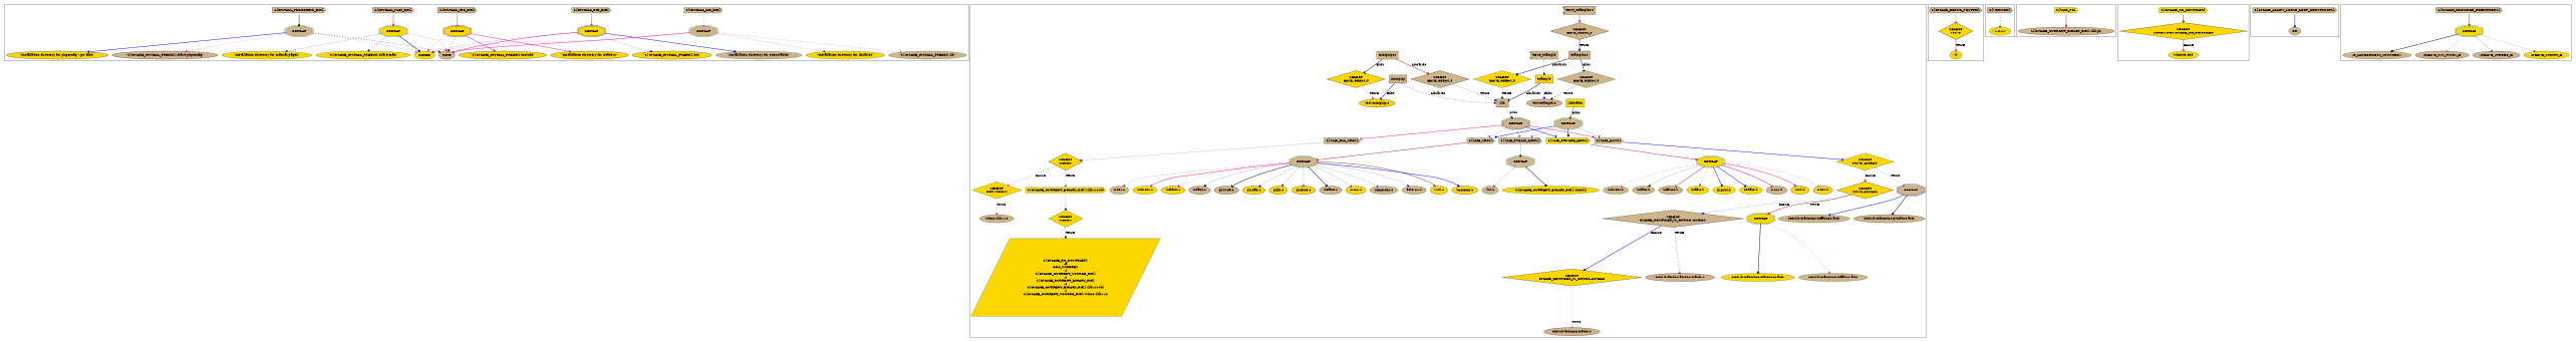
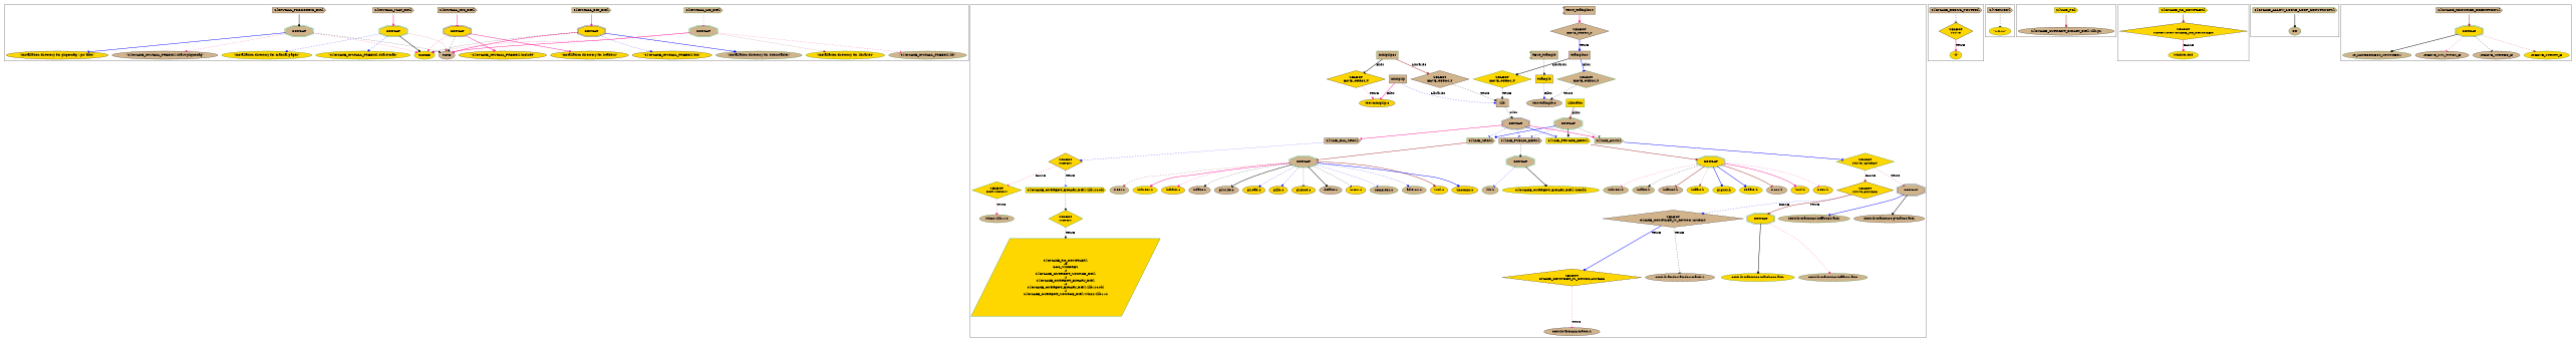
  digraph {
    node [color=darkgreen fillcolor=tan shape=ellipse style=filled]
    edge [arrowhead=diamond color=black style=dashed]
    n1 [label="\"Installation directory for executables\""]
    n2 [color=black fillcolor=gold label=CONCAT shape=doubleoctagon]
    n3 [color=black label=PATH]
    n4 [fillcolor=gold label=CACHE]
    n5 [color=black fillcolor=gold label="\"${CMAKE_INSTALL_PREFIX}/bin\""]
    n6 [label="${INSTALL_BIN_DIR}" shape=cds]
    n7 [label=CONCAT shape=doubleoctagon]
    n8 [fillcolor=gold label="\"Installation directory for libraries\""]
    n9 [label="\"${CMAKE_INSTALL_PREFIX}/lib\""]
    n10 [label="${INSTALL_LIB_DIR}" shape=cds]
    n11 [color=black fillcolor=gold label=CONCAT shape=doubleoctagon]
    n12 [color=black fillcolor=gold label="\"Installation directory for headers\""]
    n13 [color=black fillcolor=gold label="\"${CMAKE_INSTALL_PREFIX}/include\""]
    n14 [color=black label="${INSTALL_INC_DIR}" shape=cds]
    n15 [fillcolor=gold label=CONCAT shape=doubleoctagon]
    n16 [fillcolor=gold label="\"Installation directory for manual pages\""]
    n17 [fillcolor=gold label="\"${CMAKE_INSTALL_PREFIX}/share/man\""]
    n18 [color=black label="${INSTALL_MAN_DIR}" shape=cds]
    n19 [label=CONCAT shape=doubleoctagon]
    n20 [color=black fillcolor=gold label="\"Installation directory for pkgconfig (.pc) files\""]
    n21 [color=black label="\"${CMAKE_INSTALL_PREFIX}/share/pkgconfig\""]
    n22 [color=black label="${INSTALL_PKGCONFIG_DIR}" shape=cds]
    n23 [label="${ZLIB_ASMS}" shape=cds]
    n24 [fillcolor=gold label="SELECT\nMSVC,(AMD64)" shape=diamond]
    n25 [label=CONCAT shape=doubleoctagon]
    n26 [fillcolor=gold label="${ZLIB_PRIVATE_HDRS}" shape=cds]
    n27 [color=black label="${ZLIB_PUBLIC_HDRS}" shape=cds]
    n28 [label="${ZLIB_SRCS}" shape=cds]
    n29 [fillcolor=gold label=zlibstatic shape=box]
    n30 [fillcolor=gold label=CONCAT shape=doubleoctagon]
    n31 [color=black label=CONCAT shape=doubleoctagon]
    n32 [color=black label="${ZLIB_DLL_SRCS}" shape=cds]
    n33 [color=black label=zlib shape=box]
    n34 [color=black fillcolor=gold label=example shape=box]
    n35 [color=black label="test/example.c"]
    n36 [label=TEST_example shape=component]
    n37 [label="SELECT\nHAVE_OFF64_T" shape=diamond]
    n38 [color=black label=example64 shape=box]
    n39 [fillcolor=gold label="SELECT\nHAVE_OFF64_T" shape=diamond]
    n40 [color=black label="SELECT\nHAVE_OFF64_T" shape=diamond]
    n41 [color=black label=TEST_example64 shape=component]
    n42 [color=black label=minigzip shape=box]
    n43 [color=black fillcolor=gold label="test/minigzip.c"]
    n44 [color=black fillcolor=gold label="SELECT\nHAVE_OFF64_T" shape=diamond]
    n45 [label=minigzip64 shape=box]
    n46 [color=black label="SELECT\nHAVE_OFF64_T" shape=diamond]
    n47 [label=CONCAT shape=doubleoctagon]
    n48 [label="zlib.h"]
    n49 [fillcolor=gold label="${CMAKE_CURRENT_BINARY_DIR}/zconf.h"]
    n50 [color=black fillcolor=gold label="SELECT\nMINGW" shape=diamond]
    n51 [fillcolor=gold label="SELECT\nNOT MINGW" shape=diamond]
    n52 [fillcolor=gold label="${CMAKE_CURRENT_BINARY_DIR}/zlib1rc.obj" shape=cds]
    n53 [label="win32/zlib1.rc"]
    n54 [fillcolor=gold label="SELECT\nMINGW" shape=diamond]
    n55 [fillcolor=gold label="${CMAKE_RC_COMPILER}\n-D\nGCC_WINDRES\n-I\n${CMAKE_CURRENT_SOURCE_DIR}\n-I\n${CMAKE_CURRENT_BINARY_DIR}\n-o\n${CMAKE_CURRENT_BINARY_DIR}/zlib1rc.obj\n-i\n${CMAKE_CURRENT_SOURCE_DIR}/win32/zlib1.rc" shape=parallelogram]
    n56 [label=CONCAT shape=doubleoctagon]
    n57 [color=black fillcolor=gold label="zutil.c"]
    n58 [color=black fillcolor=gold label="uncompr.c"]
    n59 [label="trees.c"]
    n60 [fillcolor=gold label="inftrees.c"]
    n61 [color=black fillcolor=gold label="infback.c"]
    n62 [color=black label="inflate.c"]
    n63 [color=black label="gzwrite.c"]
    n64 [color=black fillcolor=gold label="gzread.c"]
    n65 [color=black fillcolor=gold label="gzlib.c"]
    n66 [color=black fillcolor=gold label="gzclose.c"]
    n67 [color=black label="deflate.c"]
    n68 [color=black fillcolor=gold label="crc32.c"]
    n69 [label="compress.c"]
    n70 [label="adler32.c"]
    n71 [color=black fillcolor=gold label="zutil.h"]
    n72 [color=black fillcolor=gold label="trees.h"]
    n73 [label="inftrees.h"]
    n74 [label="inflate.h"]
    n75 [color=black label="inffixed.h"]
    n76 [fillcolor=gold label="inffast.h"]
    n77 [fillcolor=gold label="gzguts.h"]
    n78 [fillcolor=gold label="deflate.h"]
    n79 [color=black label="crc32.h"]
    n80 [color=black fillcolor=gold label="SELECT\nMSVC,ASM686" shape=diamond]
    n81 [color=black label=CONCAT shape=doubleoctagon]
    n82 [color=black label="SELECT\nCMAKE_COMPILER_IS_GNUCC,(AMD64)" shape=diamond]
    n83 [fillcolor=gold label=CONCAT shape=doubleoctagon]
    n84 [color=black fillcolor=gold label="SELECT\nCMAKE_COMPILER_IS_GNUCC,ASM686" shape=diamond]
    n85 [color=black label="contrib/amd64/amd64-match.S"]
    n86 [color=black label="contrib/asm686/match.S"]
    n87 [fillcolor=gold label="contrib/masmx86/match686.asm"]
    n88 [label="contrib/masmx86/inffas32.asm"]
    n89 [label="contrib/masmx64/inffasx64.asm"]
    n90 [color=black label="contrib/masmx64/gvmat64.asm"]
    n91 [fillcolor=gold label="\"d\""]
    n92 [color=black fillcolor=gold label="SELECT\nMSVC" shape=diamond]
    n93 [color=black label="${CMAKE_DEBUG_POSTFIX}" shape=cds]
    n94 [color=black label="${VERSION}" shape=cds]
    n95 [fillcolor=gold label="\"1.2.11\""]
    n96 [color=black label="${CMAKE_CURRENT_BINARY_DIR}/zlib.pc"]
    n97 [fillcolor=gold label="${ZLIB_PC}" shape=cds]
    n98 [fillcolor=gold label="windres.exe"]
    n99 [color=black fillcolor=gold label="SELECT\nMINGW,NOT CMAKE_RC_COMPILER" shape=diamond]
    n100 [fillcolor=gold label="${CMAKE_RC_COMPILER}" shape=cds]
    n101 [label="${CMAKE_ALLOW_LOOSE_LOOP_CONSTRUCTS}" shape=cds]
    n102 [label=ON]
    n103 [color=black label="-DHAVE_SYS_TYPES_H"]
    n104 [fillcolor=gold label=CONCAT shape=doubleoctagon]
    n105 [color=black label="-DHAVE_STDDEF_H"]
    n106 [fillcolor=gold label="-DHAVE_STDINT_H"]
    n107 [label="-D_LARGEFILE64_SOURCE=1"]
    n108 [color=black label="${CMAKE_REQUIRED_DEFINITIONS}" shape=cds]
    subgraph cluster_1 {
      n1
      n2
      n3
      n4
      n5
      n6
      n7
      n8
      n9
      n10
      n11
      n12
      n13
      n14
      n15
      n16
      n17
      n18
      n19
      n20
      n21
      n22
    }
    subgraph cluster_2 {
      n23
      n24
      n25
      n26
      n27
      n28
      n29
      n30
      n31
      n32
      n33
      n34
      n35
      n36
      n37
      n38
      n39
      n40
      n41
      n42
      n43
      n44
      n45
      n46
      n47
      n48
      n49
      n50
      n51
      n52
      n53
      n54
      n55
      n56
      n57
      n58
      n59
      n60
      n61
      n62
      n63
      n64
      n65
      n66
      n67
      n68
      n69
      n70
      n71
      n72
      n73
      n74
      n75
      n76
      n77
      n78
      n79
      n80
      n81
      n82
      n83
      n84
      n85
      n86
      n87
      n88
      n89
      n90
    }
    subgraph cluster_3 {
      n91
      n92
      n93
    }
    subgraph cluster_4 {
      n94
      n95
    }
    subgraph cluster_5 {
      n96
      n97
    }
    subgraph cluster_6 {
      n98
      n99
      n100
    }
    subgraph cluster_7 {
      n101
      n102
    }
    subgraph cluster_8 {
      n103
      n104
      n105
      n106
      n107
      n108
    }
    n2 -> n1 [color=blue style=bold]
    n2 -> n3 [arrowhead=dot color=deeppink style=bold]
    n2 -> n4
    n2 -> n5 [color=blue]
    n6 -> n2 [color=deeppink style=bold]
    n7 -> n3 [arrowhead=tee color=deeppink style=bold]
    n7 -> n4 [arrowhead=dot color=deeppink]
    n7 -> n8 [color=brown]
    n7 -> n9 [arrowhead=tee color=deeppink]
    n10 -> n7 [arrowhead=tee color=deeppink]
    n11 -> n3 [arrowhead=dot]
    n11 -> n4 [color=deeppink]
    n11 -> n12 [arrowhead=dot color=deeppink style=bold]
    n11 -> n13 [color=deeppink style=bold]
    n14 -> n11 [arrowhead=tee color=deeppink style=bold]
    n15 -> n3 [arrowhead=dot color=brown]
    n15 -> n4 [arrowhead=dot style=bold]
    n15 -> n16 [color=blue]
    n15 -> n17 [arrowhead=dot color=blue]
    n18 -> n15 [color=deeppink style=bold]
    n19 -> n3
    n19 -> n4 [arrowhead=dot color=deeppink]
    n19 -> n20 [arrowhead=tee color=blue style=bold]
    n19 -> n21 [color=deeppink]
    n22 -> n19 [arrowhead=dot style=bold]
    n23 -> n24 [arrowhead=tee color=blue style=bold]
    n24 -> n80 [arrowhead=dot color=brown label=FALSE]
    n24 -> n81 [arrowhead=tee color=brown label=TRUE]
    n25 -> n23 [arrowhead=tee]
    n25 -> n26 [style=bold]
    n25 -> n27 [arrowhead=tee color=blue]
    n25 -> n28 [arrowhead=dot color=blue style=bold]
    n26 -> n30 [arrowhead=dot color=brown style=bold]
    n27 -> n47 [arrowhead=dot]
    n28 -> n56 [arrowhead=tee color=brown style=bold]
    n29 -> n25 [arrowhead=dot color=brown label=Files style=bold]
    n30 -> n71 [color=deeppink style=bold]
    n30 -> n72 [arrowhead=tee color=deeppink]
    n30 -> n73 [arrowhead=tee color=deeppink]
    n30 -> n74
    n30 -> n75 [arrowhead=tee color=brown style=bold]
    n30 -> n76 [color=brown]
    n30 -> n77 [arrowhead=dot color=blue style=bold]
    n30 -> n78 [arrowhead=dot color=blue style=bold]
    n30 -> n79 [arrowhead=tee color=brown style=bold]
    n31 -> n23 [color=deeppink style=bold]
    n31 -> n26 [arrowhead=tee color=blue style=bold]
    n31 -> n27 [arrowhead=tee color=blue]
    n31 -> n28 [arrowhead=tee color=blue]
    n31 -> n32 [arrowhead=tee color=deeppink style=bold]
    n32 -> n50 [arrowhead=dot color=blue]
    n33 -> n31 [label=Files]
-   n34 -> n33 [arrowhead=tee label=Libraries style=bold]
    n34 -> n35 [color=blue label=Files]
    n36 -> n34
    n37 -> n35 [label=TRUE]
    n38 -> n37 [arrowhead=tee color=blue label=Files style=bold]
    n38 -> n39 [arrowhead=dot label=Libraries style=bold]
    n39 -> n33 [label=TRUE]
    n40 -> n38 [color=blue label=TRUE style=bold]
    n41 -> n40 [color=deeppink style=bold]
    n42 -> n33 [color=blue label=Libraries]
-   n42 -> n43 [arrowhead=tee color=blue label=Files style=bold]
+   n42 -> n43 [arrowhead=tee color=deeppink label=Files style=bold]
    n44 -> n43 [color=deeppink label=TRUE]
    n45 -> n44 [arrowhead=tee label=Files style=bold]
    n45 -> n46 [arrowhead=dot color=brown label=Libraries style=bold]
    n46 -> n33 [arrowhead=dot label=TRUE]
    n47 -> n48 [arrowhead=tee color=blue]
    n47 -> n49 [arrowhead=dot style=bold]
    n50 -> n51 [arrowhead=tee color=deeppink label=FALSE]
    n50 -> n52 [arrowhead=tee color=blue label=TRUE]
    n51 -> n53 [arrowhead=dot color=deeppink label=TRUE]
    n52 -> n54 [arrowhead=dot]
    n54 -> n55 [label=TRUE]
    n56 -> n57 [color=brown style=bold]
    n56 -> n58 [color=blue style=bold]
    n56 -> n59 [color=brown]
    n56 -> n60 [color=deeppink style=bold]
    n56 -> n61 [arrowhead=dot color=deeppink]
    n56 -> n62
    n56 -> n63 [arrowhead=tee style=bold]
    n56 -> n64 [arrowhead=dot color=blue]
    n56 -> n65 [color=blue]
    n56 -> n66 [arrowhead=tee]
    n56 -> n67 [arrowhead=dot style=bold]
    n56 -> n68 [arrowhead=tee]
    n56 -> n69 [arrowhead=tee color=blue]
    n56 -> n70 [color=blue]
    n80 -> n82 [color=blue label=FALSE]
    n80 -> n83 [color=brown label=TRUE style=bold]
    n81 -> n89 [arrowhead=tee color=blue style=bold]
    n81 -> n90 [arrowhead=dot style=bold]
-   n82 -> n84 [arrowhead=dot color=blue label=FALSE style=bold]
+   n82 -> n84 [arrowhead=dot color=blue label=TRUE style=bold]
    n82 -> n85 [arrowhead=tee label=TRUE]
    n83 -> n87 [arrowhead=dot style=bold]
    n83 -> n88 [arrowhead=dot color=deeppink]
    n84 -> n86 [arrowhead=tee color=deeppink label=TRUE]
    n92 -> n91 [arrowhead=dot color=deeppink label=TRUE style=bold]
    n93 -> n92 [arrowhead=tee]
    n94 -> n95 [arrowhead=tee]
    n97 -> n96 [color=brown style=bold]
    n99 -> n98 [arrowhead=dot color=deeppink label=FALSE style=bold]
    n100 -> n99 [color=brown style=bold]
-   n101 -> n102 [arrowhead=dot color=blue style=bold]
+   n101 -> n102 [arrowhead=dot style=bold]
    n104 -> n103 [arrowhead=tee color=deeppink]
    n104 -> n105 [arrowhead=tee]
    n104 -> n106 [color=brown]
    n104 -> n107 [style=bold]
    n108 -> n104 [color=brown style=bold]
  }
